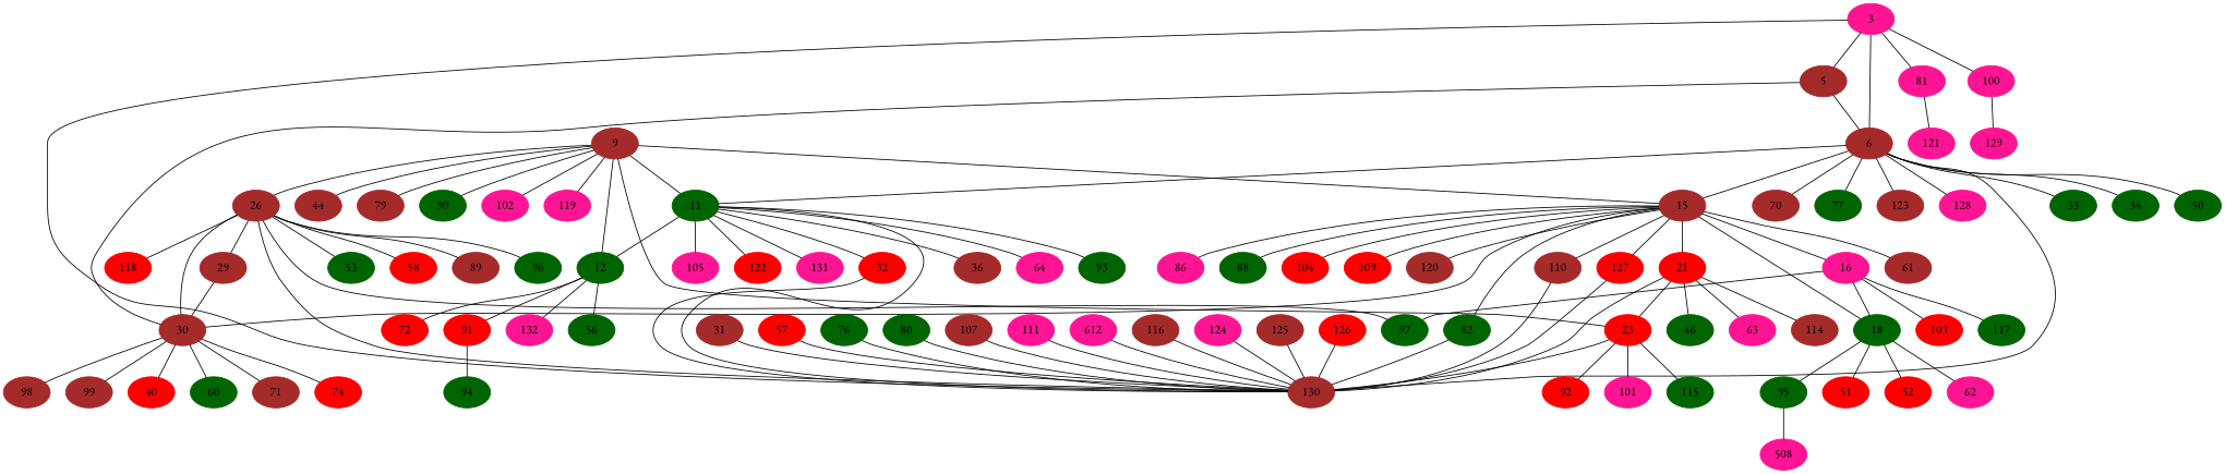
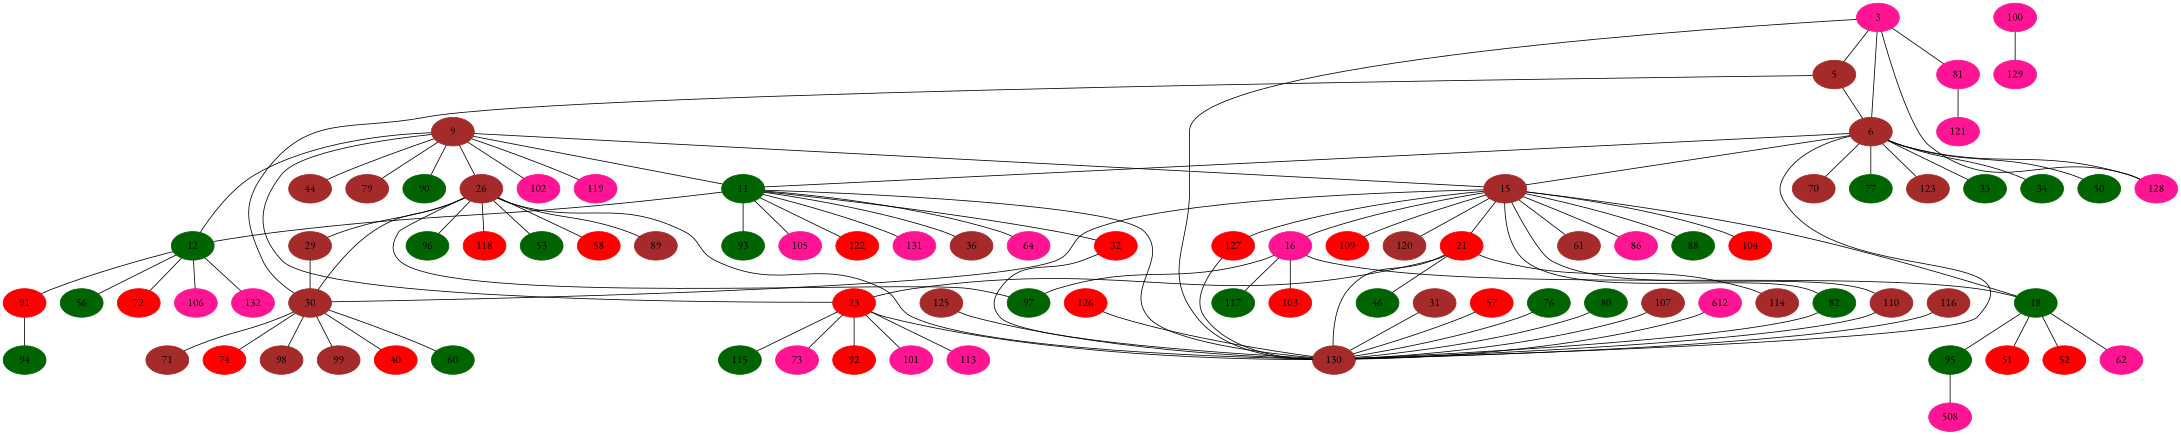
  graph {
    fontname="EB Garamond"
    node [color=brown fontname="EB Garamond" style=filled]
    edge [fontname="EB Garamond"]
    3 [color=deeppink super="+2"]
    5 [super="+1"]
    6 [super="+4"]
    81 [color=deeppink]
    100 [color=deeppink]
    130 [super="+41+43+24"]
    30 [super="+28"]
    11 [color=darkgreen super="+10"]
    15 [super="+14"]
    33 [color=darkgreen]
    34 [color=darkgreen]
    50 [color=darkgreen super="+35"]
    70
    77 [color=darkgreen]
    123
    128 [color=deeppink]
    121 [color=deeppink]
    129 [color=deeppink]
    40 [color=red]
    60 [color=darkgreen]
    71
    74 [color=red]
    98 [super="+68+87"]
    99
    12 [color=darkgreen super="+8"]
    32 [color=red]
    36
    n28 [color=deeppink label=64]
    93 [color=darkgreen]
    105 [color=deeppink]
    122 [color=red super="+85"]
    131 [color=deeppink]
    16 [color=deeppink super="+13"]
    18 [color=darkgreen super="+17"]
    21 [color=red super="+20"]
    61
    82 [color=darkgreen super="+78"]
    86 [color=deeppink]
    88 [color=darkgreen]
    104 [color=red super="+67"]
    109 [color=red super="+47"]
    110
    120 [super="+84"]
    127 [color=red super="+66"]
    9 [super="+7"]
    23 [color=red super="+19"]
    26
    44
    79 [super="+65"]
    90 [color=darkgreen]
    102 [color=deeppink]
    119 [color=deeppink super="+83"]
    56 [color=darkgreen super="+37"]
    72 [color=red super="+55"]
    91 [color=red]
+   106 [color=deeppink]
    132 [color=deeppink]
+   73 [color=deeppink]
    92 [color=red]
    101 [color=deeppink]
+   113 [color=deeppink]
    115 [color=darkgreen]
    97 [color=darkgreen super="+49"]
    29 [super="+25"]
    53 [color=darkgreen super="+42"]
    58 [color=red super="+45"]
    89 [super="+48"]
    96 [color=darkgreen super="+75"]
    118 [color=red]
    94 [color=darkgreen]
    103 [color=red super="+59"]
    117 [color=darkgreen]
    51 [color=red super="+39"]
    52 [color=red]
    62 [color=deeppink]
    95 [color=darkgreen]
    46 [color=darkgreen]
-   63 [color=deeppink]
    114
    n80 [color=deeppink label=508]
    31
    57 [color=red]
    76 [color=darkgreen]
    80 [color=darkgreen]
    107
-   111 [color=deeppink]
    n87 [color=deeppink label=612]
    116
-   124 [color=deeppink]
    125
    126 [color=red]
    3 -- 5 [weight=4]
    3 -- 6 [weight=4]
    3 -- 81
-   3 -- 100
+   3 -- 128
    3 -- 130
    5 -- 6 [weight=4]
    5 -- 30
    6 -- 130
    6 -- 11
    6 -- 15
    6 -- 33
    6 -- 34
    6 -- 50
    6 -- 70
    6 -- 77
    6 -- 123
    6 -- 128
    81 -- 121
    100 -- 129
    30 -- 40
    30 -- 60
    30 -- 71
    30 -- 74
    30 -- 98
    30 -- 99
    11 -- 130
    11 -- 12 [weight=4]
    11 -- 32
    11 -- 36
    11 -- n28
    11 -- 93
    11 -- 105
    11 -- 122
    11 -- 131
    15 -- 30
    15 -- 16 [weight=4]
    15 -- 18 [weight=4]
    15 -- 21
    15 -- 61
    15 -- 82
    15 -- 86
    15 -- 88
    15 -- 104
    15 -- 109
    15 -- 110
    15 -- 120
    15 -- 127
    12 -- 56
    12 -- 72
    12 -- 91
+   12 -- 106
    12 -- 132
    32 -- 130
    16 -- 18 [weight=4]
    16 -- 97
    16 -- 103
    16 -- 117
    18 -- 51
    18 -- 52
    18 -- 62
    18 -- 95
    21 -- 130 [weight=4]
    21 -- 23 [weight=4]
    21 -- 46
-   21 -- 63
    21 -- 114
    82 -- 130
    110 -- 130
    127 -- 130
    9 -- 11 [weight=4]
    9 -- 15
    9 -- 12 [weight=4]
    9 -- 23
    9 -- 26
    9 -- 44
    9 -- 79
    9 -- 90
    9 -- 102
    9 -- 119
    23 -- 130 [weight=5]
+   23 -- 73
    23 -- 92
    23 -- 101
+   23 -- 113
    23 -- 115
    26 -- 130
    26 -- 30 [weight=3]
    26 -- 97
    26 -- 29 [weight=2]
    26 -- 53
    26 -- 58
    26 -- 89
    26 -- 96
    26 -- 118
    91 -- 94
    29 -- 30 [weight=6]
    95 -- n80
    31 -- 130
    57 -- 130
    76 -- 130
    80 -- 130
    107 -- 130
-   111 -- 130
    n87 -- 130
    116 -- 130
-   124 -- 130
    125 -- 130
    126 -- 130
  }
